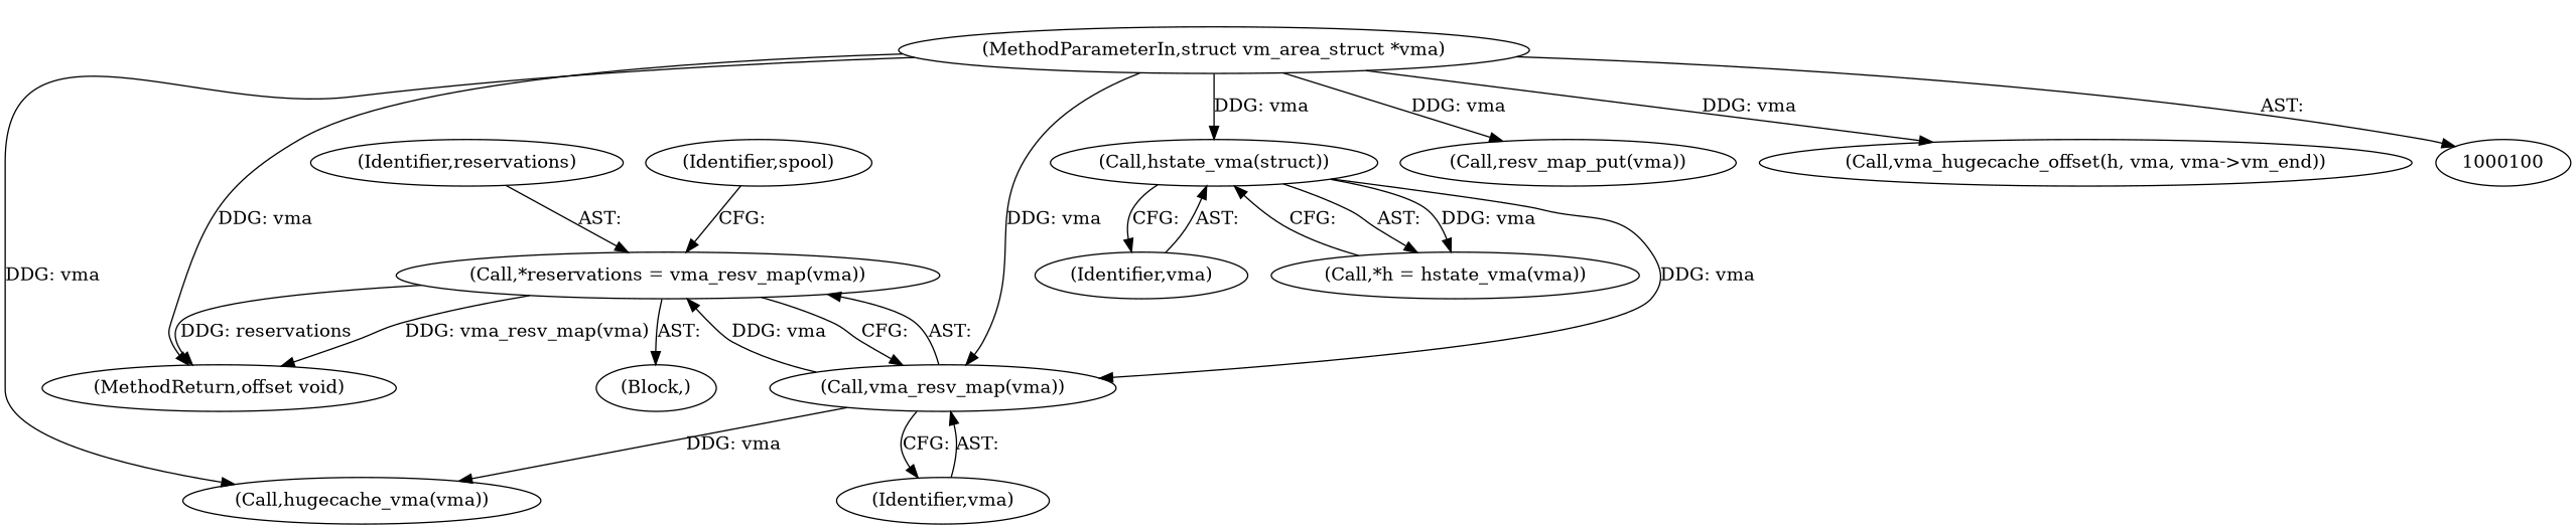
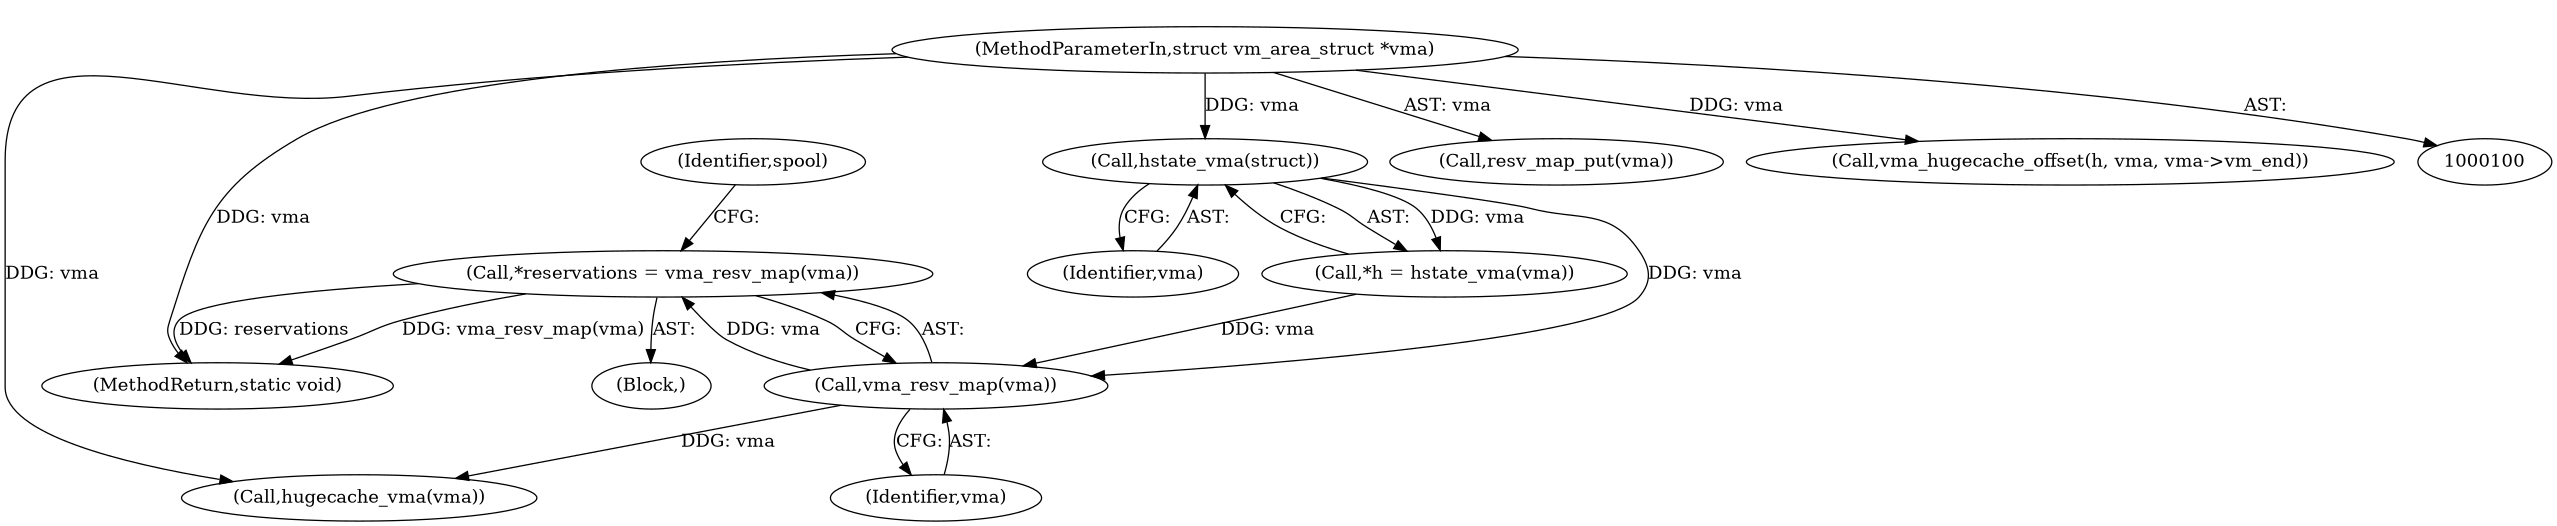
  digraph {
    n1 [label="(Call,*reservations = vma_resv_map(vma))"]
    n2 [label="(Call,vma_resv_map(vma))"]
    n3 [label="(Block,)"]
-   n4 [label="(MethodReturn,offset void)"]
+   n4 [label="(MethodReturn,static void)"]
    n5 [label="(Call,hugecache_vma(vma))"]
    n6 [label="(Identifier,vma)"]
    n7 [label="(Call,hstate_vma(struct))"]
    n8 [label="(Identifier,vma)"]
    n9 [label="(Call,*h = hstate_vma(vma))"]
    n10 [label="(MethodParameterIn,struct vm_area_struct *vma)"]
    n11 [label="(Call,resv_map_put(vma))"]
    n12 [label="(Call,vma_hugecache_offset(h, vma, vma->vm_end))"]
    1000100
    n14 [label="(Identifier,spool)"]
-   n15 [label="(Identifier,reservations)"]
    n1 -> n2 [label="CFG: "]
    n1 -> n3 [label="AST: "]
    n1 -> n4 [label="DDG: reservations"]
    n1 -> n4 [label="DDG: vma_resv_map(vma)"]
    n2 -> n1 [label="AST: "]
    n2 -> n1 [label="DDG: vma"]
    n2 -> n5 [label="DDG: vma"]
    n2 -> n6 [label="CFG: "]
    n6 -> n2 [label="AST: "]
    n7 -> n2 [label="DDG: vma"]
    n7 -> n8 [label="CFG: "]
    n7 -> n9 [label="AST: "]
    n7 -> n9 [label="DDG: vma"]
    n8 -> n7 [label="AST: "]
    n9 -> n7 [label="CFG: "]
-   n10 -> n2 [label="DDG: vma"]
+   n9 -> n2 [label="DDG: vma"]
    n10 -> n4 [label="DDG: vma"]
    n10 -> n5 [label="DDG: vma"]
    n10 -> n7 [label="DDG: vma"]
-   n10 -> n11 [label="DDG: vma"]
+   n10 -> n11 [label="AST: vma"]
    n10 -> n12 [label="DDG: vma"]
    n10 -> 1000100 [label="AST: "]
    n14 -> n1 [label="CFG: "]
-   n15 -> n1 [label="AST: "]
  }
